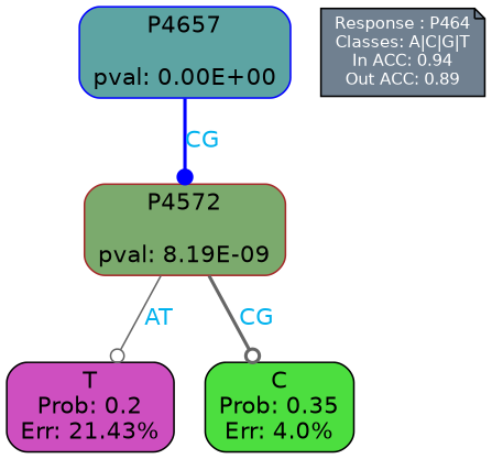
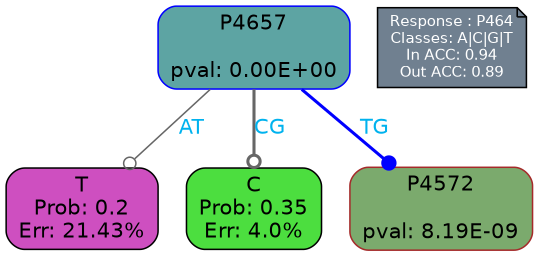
  digraph {
    ranksep=equally
    splines=polylines
    node [color=black fontname=helvetica shape=box style="filled, rounded"]
    edge [arrowhead=odot color=gray40 fontcolor=deepskyblue2 fontname=helvetica style=bold]
    n1 [fillcolor="#ce4fc0" label="T\nProb: 0.2\nErr: 21.43%"]
    n2 [fillcolor="#4cde3f" label="C\nProb: 0.35\nErr: 4.0%"]
    n3 [align=left fillcolor=slategray fontcolor=white fontsize=10 label="Response : P464\nClasses: A|C|G|T\nIn ACC: 0.94\nOut ACC: 0.89\n" shape=note style=filled]
    n4 [color=blue fillcolor="#5da4a3" label="P4657\n\npval: 0.00E+00"]
    n5 [color=brown fillcolor="#7baa6d" label="P4572\n\npval: 8.19E-09"]
    subgraph sub_1 {
      rank=same
      n1
      n2
    }
    subgraph sub_2 {
      rank=same
      n3
      n4
    }
-   n4 -> n5 [arrowhead=dot color=blue label=CG]
-   n5 -> n1 [label=AT style=solid]
-   n5 -> n2 [label=CG]
+   n4 -> n5 [arrowhead=dot color=blue label=TG]
+   n4 -> n1 [label=AT style=solid]
+   n4 -> n2 [label=CG]
  }
